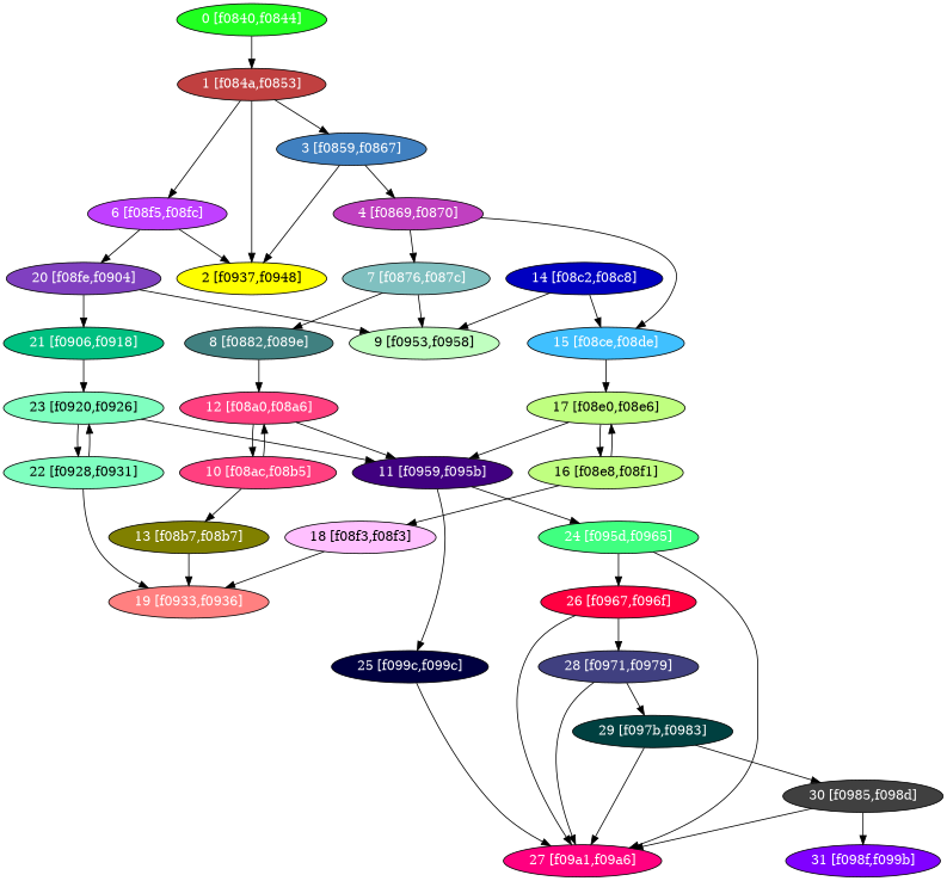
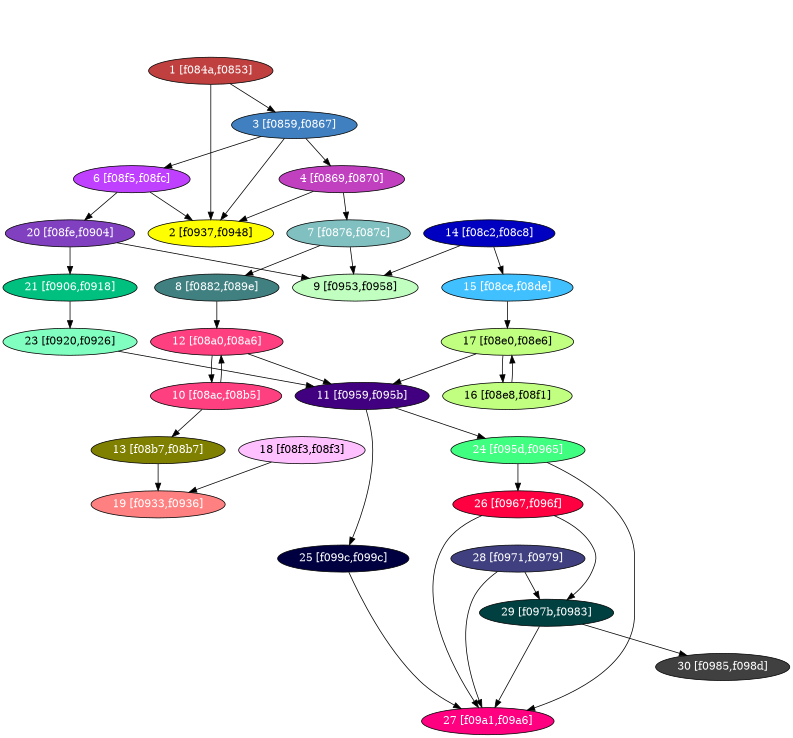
  digraph {
    node [fillcolor="#FF4080" fontcolor="#ffffff" shape=oval style=filled]
-   n1 [fillcolor="#20FF20" label="0 [f0840,f0844]"]
    n2 [fillcolor="#C04040" label="1 [f084a,f0853]"]
    n3 [fillcolor="#FFFF00" fontcolor="#000000" label="2 [f0937,f0948]"]
    n4 [fillcolor="#4080C0" label="3 [f0859,f0867]"]
    n5 [fillcolor="#C040C0" label="4 [f0869,f0870]"]
    n6 [fillcolor="#C040FF" label="6 [f08f5,f08fc]"]
    n7 [fillcolor="#80C0C0" label="7 [f0876,f087c]"]
    n8 [fillcolor="#8040C0" label="20 [f08fe,f0904]"]
    n9 [fillcolor="#408080" label="8 [f0882,f089e]"]
    n10 [fillcolor="#C0FFC0" fontcolor="#000000" label="9 [f0953,f0958]"]
    n11 [fillcolor="#0000C0" label="14 [f08c2,f08c8]"]
    n12 [fillcolor="#40C0FF" label="15 [f08ce,f08de]"]
    n13 [fillcolor="#00C080" label="21 [f0906,f0918]"]
    n14 [label="12 [f08a0,f08a6]"]
    n15 [label="10 [f08ac,f08b5]"]
    n16 [fillcolor="#400080" label="11 [f0959,f095b]"]
    n17 [fillcolor="#808000" label="13 [f08b7,f08b7]"]
    n18 [fillcolor="#FF8080" label="19 [f0933,f0936]"]
    n19 [fillcolor="#40FF80" label="24 [f095d,f0965]"]
    n20 [fillcolor="#000040" label="25 [f099c,f099c]"]
    n21 [fillcolor="#FF0040" label="26 [f0967,f096f]"]
    n22 [fillcolor="#FF0080" label="27 [f09a1,f09a6]"]
    n23 [fillcolor="#C0FF80" fontcolor="#000000" label="17 [f08e0,f08e6]"]
    n24 [fillcolor="#C0FF80" fontcolor="#000000" label="16 [f08e8,f08f1]"]
    n25 [fillcolor="#FFC0FF" fontcolor="#000000" label="18 [f08f3,f08f3]"]
    n26 [fillcolor="#80FFC0" fontcolor="#000000" label="23 [f0920,f0926]"]
-   n27 [fillcolor="#80FFC0" fontcolor="#000000" label="22 [f0928,f0931]"]
    n28 [fillcolor="#404080" label="28 [f0971,f0979]"]
    n29 [fillcolor="#004040" label="29 [f097b,f0983]"]
    n30 [fillcolor="#404040" label="30 [f0985,f098d]"]
-   n31 [fillcolor="#8000FF" label="31 [f098f,f099b]"]
-   n1 -> n2
    n2 -> n3
    n2 -> n4
    n4 -> n3
    n4 -> n5
-   n2 -> n6
-   n5 -> n12
+   n4 -> n6
+   n5 -> n3
    n5 -> n7
    n6 -> n3
    n6 -> n8
    n7 -> n9
    n7 -> n10
    n8 -> n10
    n8 -> n13
    n9 -> n14
    n11 -> n10
    n11 -> n12
    n12 -> n23
    n13 -> n26
    n14 -> n15
    n14 -> n16
    n15 -> n14
    n15 -> n17
    n16 -> n19
    n16 -> n20
    n17 -> n18
    n19 -> n21
    n19 -> n22
    n20 -> n22
    n21 -> n22
-   n21 -> n28
+   n21 -> n29
    n23 -> n16
    n23 -> n24
    n24 -> n23
-   n24 -> n25
    n25 -> n18
    n26 -> n16
-   n26 -> n27
-   n27 -> n18
-   n27 -> n26
    n28 -> n22
    n28 -> n29
    n29 -> n22
    n29 -> n30
-   n30 -> n22
-   n30 -> n31
  }
